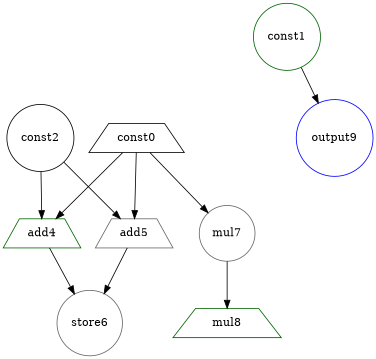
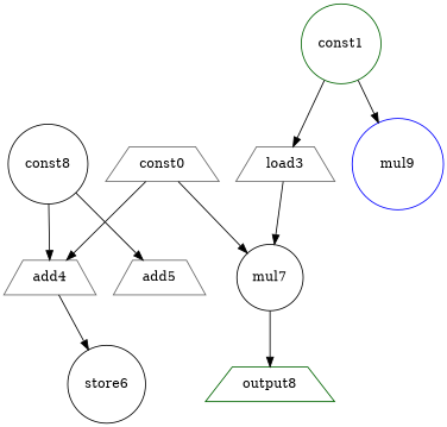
  digraph {
    fontname="DejaVu Serif"
    node [color=darkgreen fontname="DejaVu Serif" opcode=const shape=trapezium]
    edge [fontname="DejaVu Serif" operand=0]
-   add4 [opcode=add]
-   const0 [color=black]
+   add4 [color=gray40 opcode=add]
+   const0 [color=gray40]
    add5 [color=gray40 opcode=add]
-   mul7 [color=gray40 opcode=mul shape=circle]
-   store6 [color=gray40 opcode=store shape=circle]
-   output8 [opcode=output label=mul8]
+   mul7 [color=black opcode=mul shape=circle]
+   store6 [color=black opcode=store shape=circle]
+   output8 [opcode=output]
    const1 [shape=circle]
-   output9 [color=blue opcode=output shape=circle]
-   const2 [color=black shape=circle]
+   load3 [color=gray40 opcode=load]
+   output9 [color=blue opcode=output shape=circle label=mul9]
+   const2 [color=black shape=circle label=const8]
    add4 -> store6
    const0 -> add4
-   const0 -> add5
    const0 -> mul7
-   add5 -> store6 [operand=1]
    mul7 -> output8
+   const1 -> load3
    const1 -> output9
+   load3 -> mul7 [operand=1]
    const2 -> add4 [operand=1]
    const2 -> add5 [operand=1]
  }
